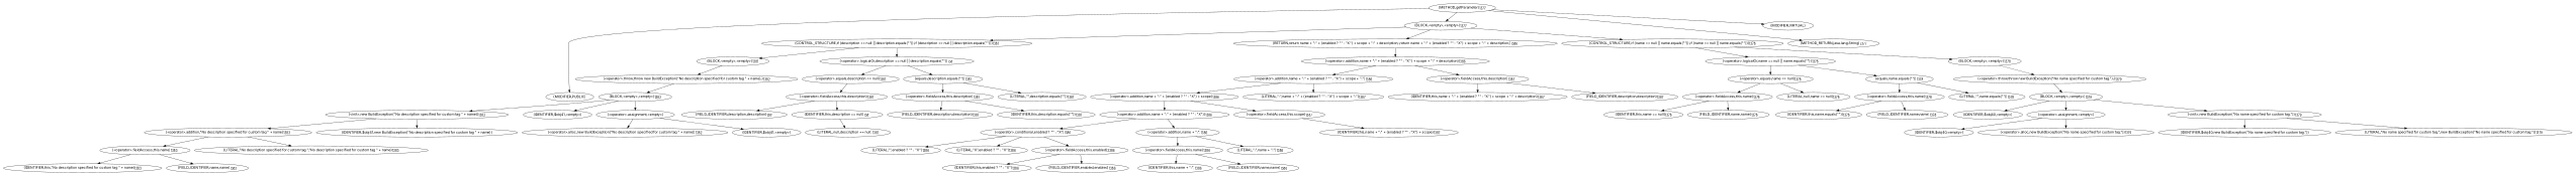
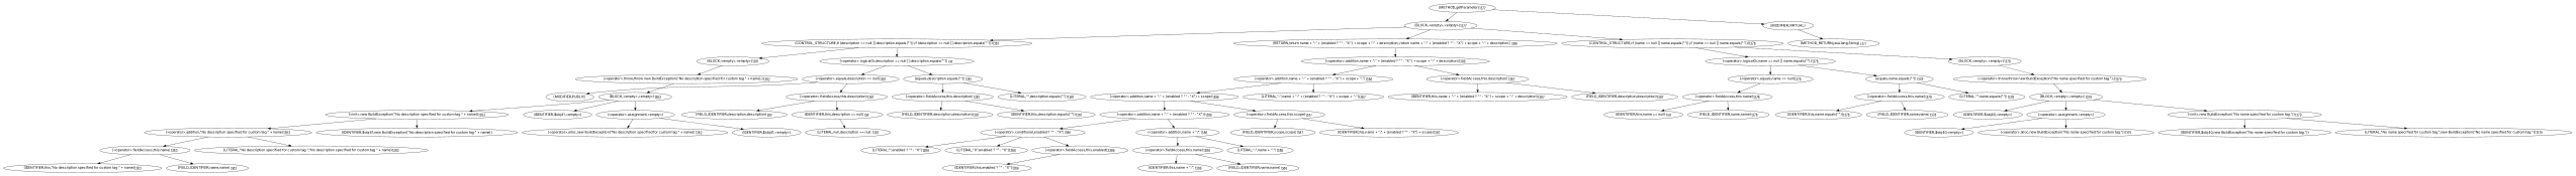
  digraph {
    fontname=Inter
    node [fontname=Inter]
    edge [fontname=Inter]
    n1 [label=<(METHOD,getParameter)<SUB>1377</SUB>>]
    n2 [label=<(BLOCK,&lt;empty&gt;,&lt;empty&gt;)<SUB>1377</SUB>>]
    n3 [label=<(MODIFIER,PUBLIC)>]
    n4 [label=<(MODIFIER,VIRTUAL)>]
    n5 [label=<(METHOD_RETURN,java.lang.String)<SUB>5377</SUB>>]
    n6 [label=<(CONTROL_STRUCTURE,if (name == null || name.equals(&quot;&quot;)),if (name == null || name.equals(&quot;&quot;)))<SUB>1378</SUB>>]
    n7 [label=<(CONTROL_STRUCTURE,if (description == null || description.equals(&quot;&quot;)),if (description == null || description.equals(&quot;&quot;)))<SUB>1381</SUB>>]
    n8 [label=<(RETURN,return name + &quot;:&quot; + (enabled ? &quot;&quot; : &quot;X&quot;) + scope + &quot;:&quot; + description;,return name + &quot;:&quot; + (enabled ? &quot;&quot; : &quot;X&quot;) + scope + &quot;:&quot; + description;)<SUB>1386</SUB>>]
    n9 [label=<(&lt;operator&gt;.logicalOr,name == null || name.equals(&quot;&quot;))<SUB>1378</SUB>>]
    n10 [label=<(BLOCK,&lt;empty&gt;,&lt;empty&gt;)<SUB>1378</SUB>>]
    n11 [label=<(&lt;operator&gt;.logicalOr,description == null || description.equals(&quot;&quot;))<SUB>1381</SUB>>]
    n12 [label=<(BLOCK,&lt;empty&gt;,&lt;empty&gt;)<SUB>1381</SUB>>]
    n13 [label=<(&lt;operator&gt;.addition,name + &quot;:&quot; + (enabled ? &quot;&quot; : &quot;X&quot;) + scope + &quot;:&quot; + description)<SUB>1386</SUB>>]
    n14 [label=<(&lt;operator&gt;.equals,name == null)<SUB>1378</SUB>>]
    n15 [label=<(equals,name.equals(&quot;&quot;))<SUB>1378</SUB>>]
    n16 [label=<(&lt;operator&gt;.throw,throw new BuildException(&quot;No name specified for custom tag.&quot;);)<SUB>1379</SUB>>]
    n17 [label=<(&lt;operator&gt;.fieldAccess,this.name)<SUB>1378</SUB>>]
-   n18 [label=<(LITERAL,null,name == null)<SUB>1378</SUB>>]
    n19 [label=<(&lt;operator&gt;.fieldAccess,this.name)<SUB>1378</SUB>>]
    n20 [label=<(LITERAL,&quot;&quot;,name.equals(&quot;&quot;))<SUB>1378</SUB>>]
-   n21 [label=<(IDENTIFIER,this,name == null)<SUB>1378</SUB>>]
+   n21 [label=<(IDENTIFIER,this,name == null)<SUB>1178</SUB>>]
    n22 [label=<(FIELD_IDENTIFIER,name,name)<SUB>1378</SUB>>]
    n23 [label=<(IDENTIFIER,this,name.equals(&quot;&quot;))<SUB>1378</SUB>>]
    n24 [label=<(FIELD_IDENTIFIER,name,name)<SUB>1378</SUB>>]
    n25 [label=<(BLOCK,&lt;empty&gt;,&lt;empty&gt;)<SUB>1379</SUB>>]
    n26 [label=<(&lt;operator&gt;.assignment,&lt;empty&gt;)>]
    n27 [label=<(&lt;init&gt;,new BuildException(&quot;No name specified for custom tag.&quot;))<SUB>1379</SUB>>]
    n28 [label=<(IDENTIFIER,$obj40,&lt;empty&gt;)>]
    n29 [label=<(IDENTIFIER,$obj40,&lt;empty&gt;)>]
    n30 [label=<(&lt;operator&gt;.alloc,new BuildException(&quot;No name specified for custom tag.&quot;))<SUB>1379</SUB>>]
    n31 [label=<(IDENTIFIER,$obj40,new BuildException(&quot;No name specified for custom tag.&quot;))>]
    n32 [label=<(LITERAL,&quot;No name specified for custom tag.&quot;,new BuildException(&quot;No name specified for custom tag.&quot;))<SUB>1379</SUB>>]
    n33 [label=<(&lt;operator&gt;.equals,description == null)<SUB>1381</SUB>>]
    n34 [label=<(equals,description.equals(&quot;&quot;))<SUB>1381</SUB>>]
    n35 [label=<(&lt;operator&gt;.throw,throw new BuildException(&quot;No description specified for custom tag &quot; + name);)<SUB>1382</SUB>>]
    n36 [label=<(&lt;operator&gt;.fieldAccess,this.description)<SUB>1381</SUB>>]
    n37 [label=<(&lt;operator&gt;.fieldAccess,this.description)<SUB>1381</SUB>>]
    n38 [label=<(LITERAL,&quot;&quot;,description.equals(&quot;&quot;))<SUB>1381</SUB>>]
    n39 [label=<(IDENTIFIER,this,description == null)<SUB>1381</SUB>>]
    n40 [label=<(FIELD_IDENTIFIER,description,description)<SUB>1381</SUB>>]
    n41 [label=<(LITERAL,null,description == null)<SUB>1381</SUB>>]
    n42 [label=<(IDENTIFIER,this,description.equals(&quot;&quot;))<SUB>1381</SUB>>]
    n43 [label=<(FIELD_IDENTIFIER,description,description)<SUB>1381</SUB>>]
    n44 [label=<(BLOCK,&lt;empty&gt;,&lt;empty&gt;)<SUB>1382</SUB>>]
    n45 [label=<(&lt;operator&gt;.assignment,&lt;empty&gt;)>]
    n46 [label=<(&lt;init&gt;,new BuildException(&quot;No description specified for custom tag &quot; + name))<SUB>1382</SUB>>]
    n47 [label=<(IDENTIFIER,$obj41,&lt;empty&gt;)>]
    n48 [label=<(IDENTIFIER,$obj41,&lt;empty&gt;)>]
    n49 [label=<(&lt;operator&gt;.alloc,new BuildException(&quot;No description specified for custom tag &quot; + name))<SUB>1382</SUB>>]
    n50 [label=<(IDENTIFIER,$obj41,new BuildException(&quot;No description specified for custom tag &quot; + name))>]
    n51 [label=<(&lt;operator&gt;.addition,&quot;No description specified for custom tag &quot; + name)<SUB>1383</SUB>>]
    n52 [label=<(LITERAL,&quot;No description specified for custom tag &quot;,&quot;No description specified for custom tag &quot; + name)<SUB>1383</SUB>>]
    n53 [label=<(&lt;operator&gt;.fieldAccess,this.name)<SUB>1383</SUB>>]
    n54 [label=<(IDENTIFIER,this,&quot;No description specified for custom tag &quot; + name)<SUB>1383</SUB>>]
    n55 [label=<(FIELD_IDENTIFIER,name,name)<SUB>1383</SUB>>]
    n56 [label=<(&lt;operator&gt;.addition,name + &quot;:&quot; + (enabled ? &quot;&quot; : &quot;X&quot;) + scope + &quot;:&quot;)<SUB>1386</SUB>>]
    n57 [label=<(&lt;operator&gt;.fieldAccess,this.description)<SUB>1387</SUB>>]
    n58 [label=<(&lt;operator&gt;.addition,name + &quot;:&quot; + (enabled ? &quot;&quot; : &quot;X&quot;) + scope)<SUB>1386</SUB>>]
    n59 [label=<(LITERAL,&quot;:&quot;,name + &quot;:&quot; + (enabled ? &quot;&quot; : &quot;X&quot;) + scope + &quot;:&quot;)<SUB>1387</SUB>>]
    n60 [label=<(IDENTIFIER,this,name + &quot;:&quot; + (enabled ? &quot;&quot; : &quot;X&quot;) + scope + &quot;:&quot; + description)<SUB>1387</SUB>>]
    n61 [label=<(FIELD_IDENTIFIER,description,description)<SUB>1387</SUB>>]
    n62 [label=<(&lt;operator&gt;.addition,name + &quot;:&quot; + (enabled ? &quot;&quot; : &quot;X&quot;))<SUB>1386</SUB>>]
    n63 [label=<(&lt;operator&gt;.fieldAccess,this.scope)<SUB>1387</SUB>>]
    n64 [label=<(&lt;operator&gt;.addition,name + &quot;:&quot;)<SUB>1386</SUB>>]
    n65 [label=<(&lt;operator&gt;.conditional,enabled ? &quot;&quot; : &quot;X&quot;)<SUB>1386</SUB>>]
    n66 [label=<(IDENTIFIER,this,name + &quot;:&quot; + (enabled ? &quot;&quot; : &quot;X&quot;) + scope)<SUB>1387</SUB>>]
+   n67 [label=<(FIELD_IDENTIFIER,scope,scope)<SUB>1387</SUB>>]
    n68 [label=<(&lt;operator&gt;.fieldAccess,this.name)<SUB>1386</SUB>>]
    n69 [label=<(LITERAL,&quot;:&quot;,name + &quot;:&quot;)<SUB>1386</SUB>>]
    n70 [label=<(&lt;operator&gt;.fieldAccess,this.enabled)<SUB>3386</SUB>>]
    n71 [label=<(LITERAL,&quot;&quot;,enabled ? &quot;&quot; : &quot;X&quot;)<SUB>1386</SUB>>]
    n72 [label=<(LITERAL,&quot;X&quot;,enabled ? &quot;&quot; : &quot;X&quot;)<SUB>1386</SUB>>]
    n73 [label=<(IDENTIFIER,this,name + &quot;:&quot;)<SUB>1386</SUB>>]
    n74 [label=<(FIELD_IDENTIFIER,name,name)<SUB>1386</SUB>>]
    n75 [label=<(IDENTIFIER,this,enabled ? &quot;&quot; : &quot;X&quot;)<SUB>1386</SUB>>]
-   n76 [label=<(FIELD_IDENTIFIER,enabled,enabled)<SUB>1386</SUB>>]
    n1 -> n2
-   n1 -> n3
+   n33 -> n3
    n1 -> n4
-   n1 -> n5
+   n4 -> n5
    n2 -> n6
    n2 -> n7
    n2 -> n8
    n6 -> n9
    n6 -> n10
    n7 -> n11
    n7 -> n12
    n8 -> n13
    n9 -> n14
    n9 -> n15
    n10 -> n16
    n11 -> n33
    n11 -> n34
    n12 -> n35
    n13 -> n56
    n13 -> n57
    n14 -> n17
-   n14 -> n18
    n15 -> n19
    n15 -> n20
    n16 -> n25
    n17 -> n21
    n17 -> n22
    n19 -> n23
    n19 -> n24
    n25 -> n26
    n25 -> n27
    n25 -> n28
    n26 -> n29
    n26 -> n30
    n27 -> n31
    n27 -> n32
    n33 -> n36
    n34 -> n37
    n34 -> n38
    n35 -> n44
    n36 -> n39
    n36 -> n40
    n37 -> n42
    n37 -> n43
    n39 -> n41
    n44 -> n45
    n44 -> n46
    n44 -> n47
    n45 -> n48
    n45 -> n49
    n46 -> n50
    n46 -> n51
    n51 -> n52
    n51 -> n53
    n53 -> n54
    n53 -> n55
    n56 -> n58
    n56 -> n59
    n57 -> n60
    n57 -> n61
    n58 -> n62
    n58 -> n63
    n62 -> n64
    n62 -> n65
    n63 -> n66
+   n63 -> n67
    n64 -> n68
    n64 -> n69
    n65 -> n70
    n65 -> n71
    n65 -> n72
    n68 -> n73
    n68 -> n74
    n70 -> n75
-   n70 -> n76
  }
